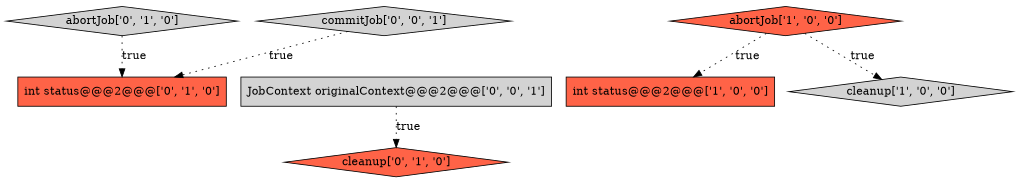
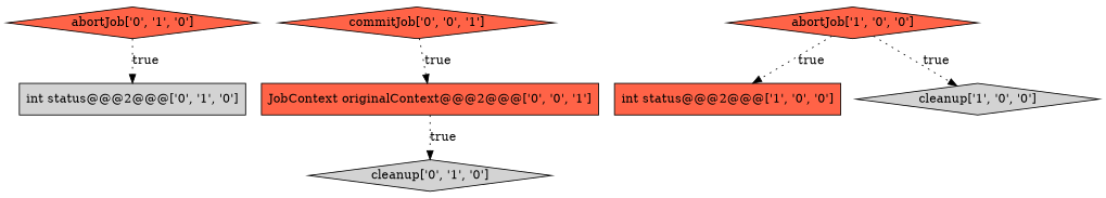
  digraph {
    fontname="DejaVu Serif"
    node [fillcolor=lightgray fontname="DejaVu Serif" shape=diamond style=filled]
    edge [fontname="DejaVu Serif" style=dotted]
-   n1 [label="abortJob['0', '1', '0']"]
-   n2 [fillcolor=tomato label="int status@@@2@@@['0', '1', '0']" shape=box]
-   n3 [fillcolor=tomato label="cleanup['0', '1', '0']"]
-   n4 [label="JobContext originalContext@@@2@@@['0', '0', '1']" shape=box]
-   n5 [label="commitJob['0', '0', '1']"]
+   n1 [fillcolor=tomato label="abortJob['0', '1', '0']"]
+   n2 [label="int status@@@2@@@['0', '1', '0']" shape=box]
+   n3 [label="cleanup['0', '1', '0']"]
+   n4 [fillcolor=tomato label="JobContext originalContext@@@2@@@['0', '0', '1']" shape=box]
+   n5 [fillcolor=tomato label="commitJob['0', '0', '1']"]
    n6 [fillcolor=tomato label="abortJob['1', '0', '0']"]
    n7 [fillcolor=tomato label="int status@@@2@@@['1', '0', '0']" shape=box]
    n8 [label="cleanup['1', '0', '0']"]
    n1 -> n2 [label=true]
    n4 -> n3 [label=true]
-   n5 -> n2 [label=true]
+   n5 -> n4 [label=true]
    n6 -> n7 [label=true]
    n6 -> n8 [label=true]
  }
